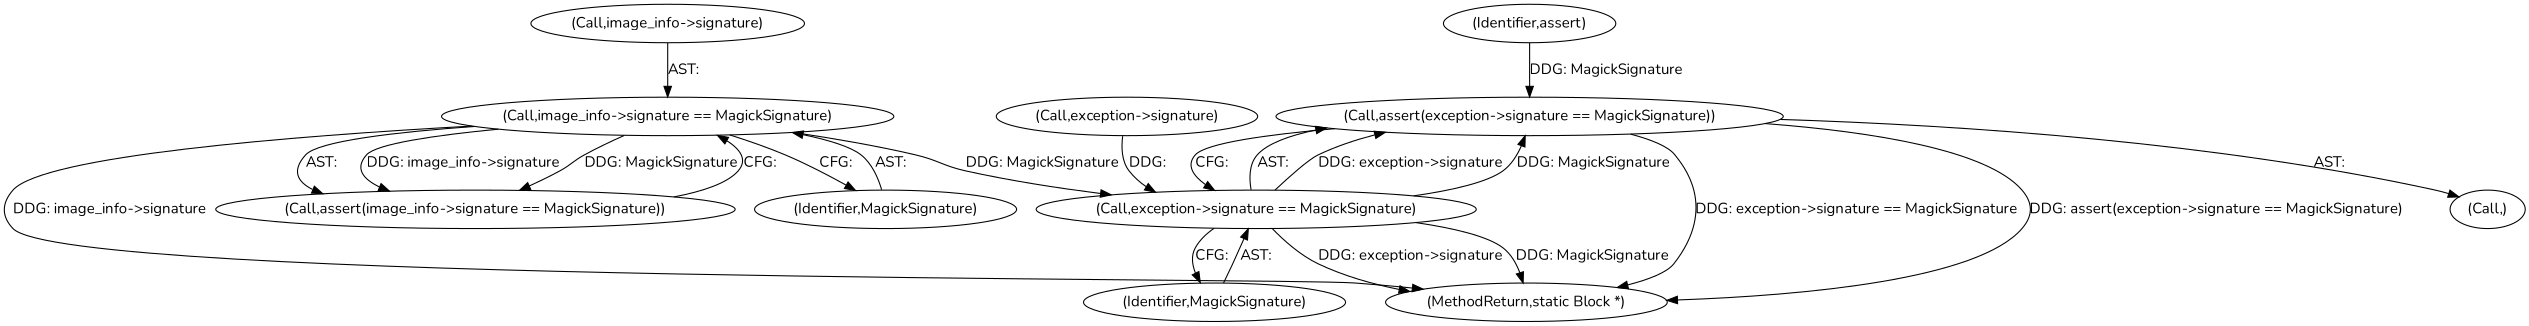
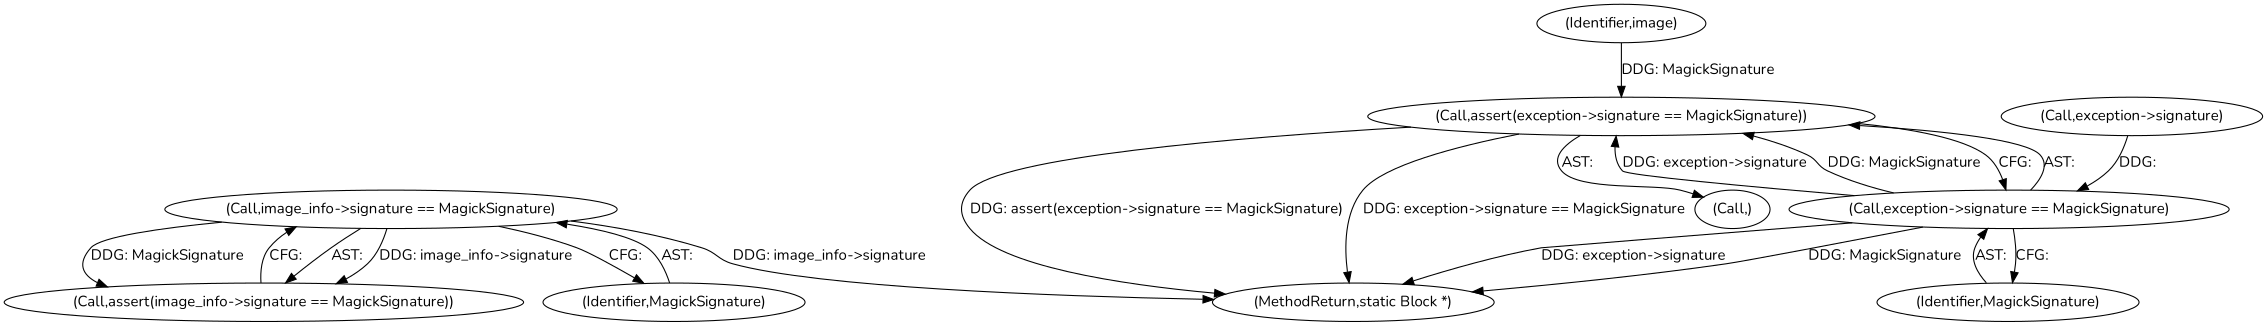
  digraph {
    fontname=Nunito
    node [fontname=Nunito]
    edge [fontname=Nunito]
    n1 [label="(Call,assert(exception->signature == MagickSignature))"]
    n2 [label="(Call,exception->signature == MagickSignature)"]
    n3 [label="(MethodReturn,static Block *)"]
    n4 [label="(Call,)"]
    n5 [label="(Identifier,MagickSignature)"]
    n6 [label="(Call,image_info->signature == MagickSignature)"]
    n7 [label="(Call,assert(image_info->signature == MagickSignature))"]
    n8 [label="(Identifier,MagickSignature)"]
-   n9 [label="(Call,image_info->signature)"]
    n10 [label="(Call,exception->signature)"]
-   n11 [label="(Identifier,assert)"]
+   n11 [label="(Identifier,image)"]
    n1 -> n2 [label="CFG: "]
    n1 -> n3 [label="DDG: exception->signature == MagickSignature"]
    n1 -> n3 [label="DDG: assert(exception->signature == MagickSignature)"]
    n1 -> n4 [label="AST: "]
    n2 -> n1 [label="AST: "]
    n2 -> n1 [label="DDG: exception->signature"]
    n2 -> n1 [label="DDG: MagickSignature"]
    n2 -> n3 [label="DDG: exception->signature"]
    n2 -> n3 [label="DDG: MagickSignature"]
    n2 -> n5 [label="CFG: "]
    n5 -> n2 [label="AST: "]
-   n6 -> n2 [label="DDG: MagickSignature"]
    n6 -> n3 [label="DDG: image_info->signature"]
    n6 -> n7 [label="AST: "]
    n6 -> n7 [label="DDG: image_info->signature"]
    n6 -> n7 [label="DDG: MagickSignature"]
    n6 -> n8 [label="CFG: "]
    n7 -> n6 [label="CFG: "]
    n8 -> n6 [label="AST: "]
-   n9 -> n6 [label="AST: "]
    n10 -> n2 [label="DDG: "]
    n11 -> n1 [label="DDG: MagickSignature"]
  }
